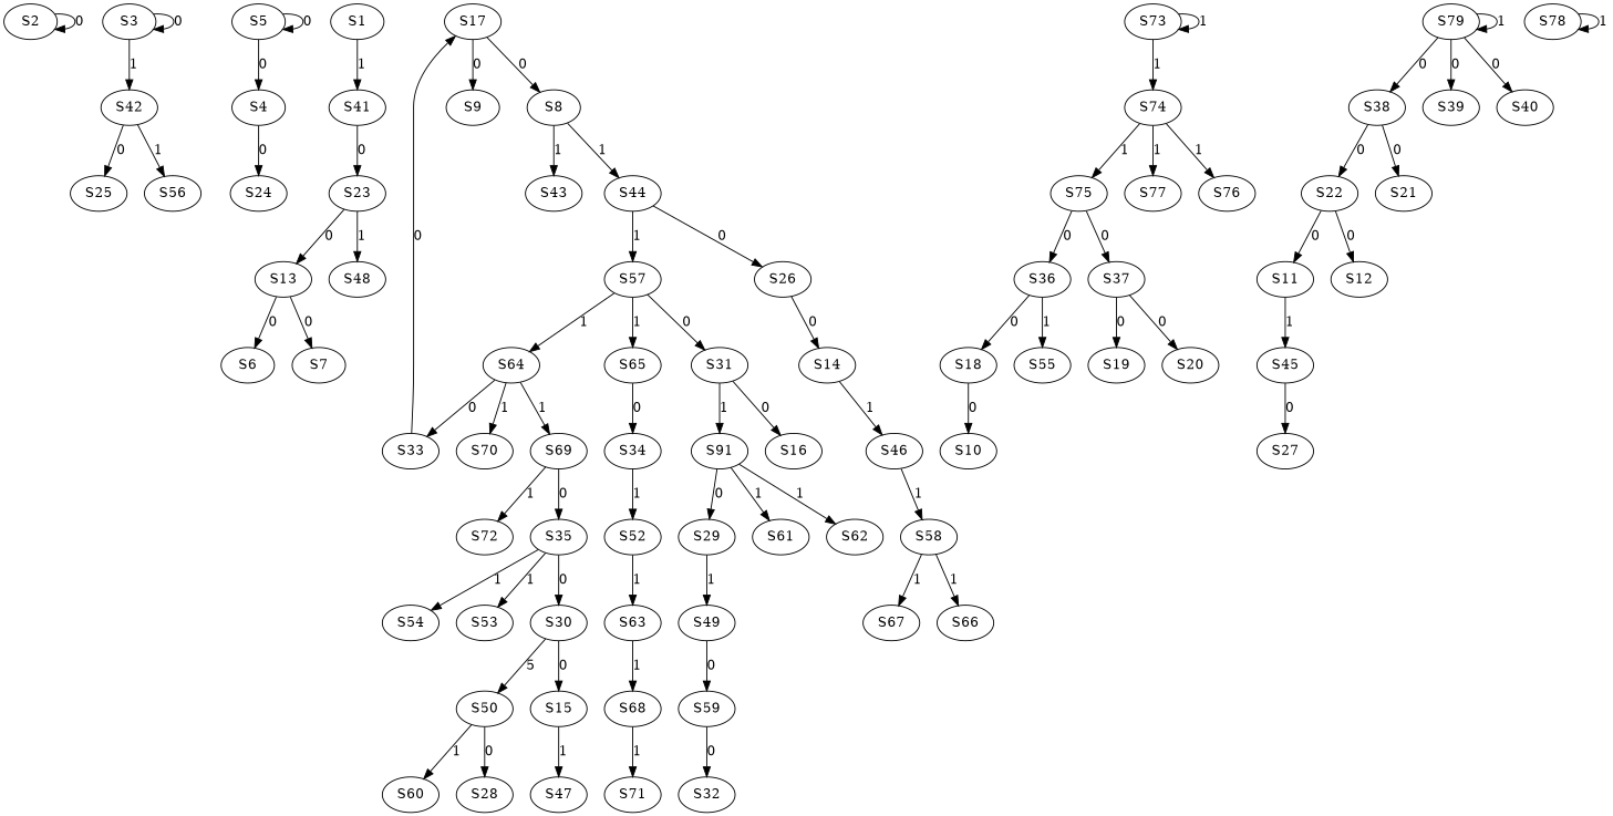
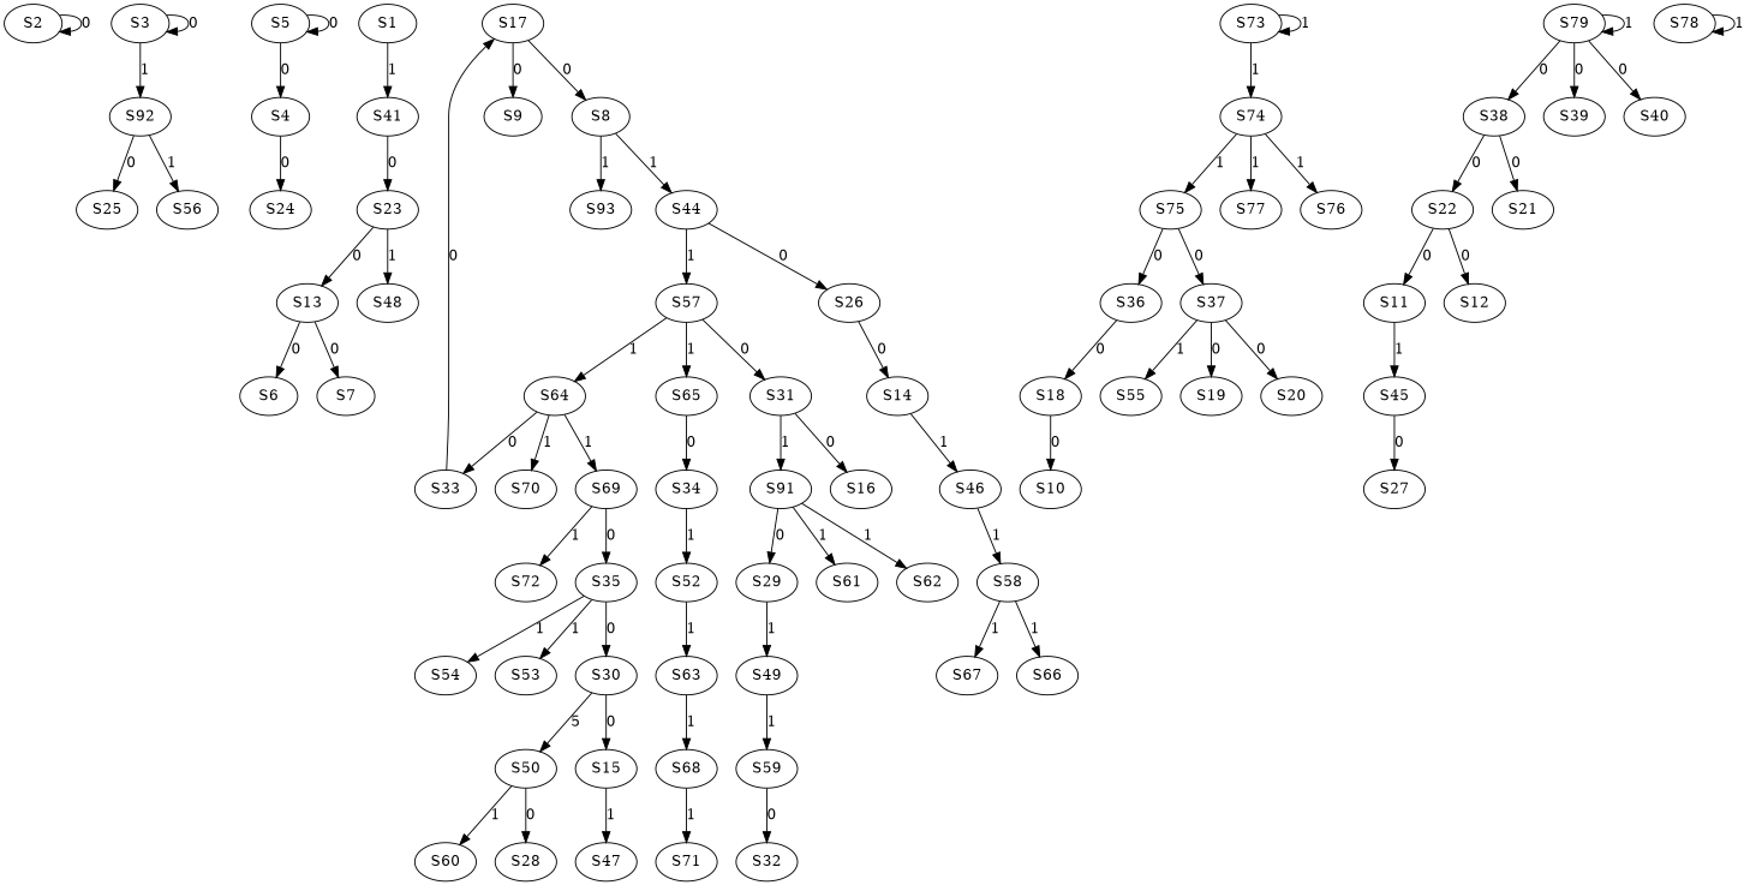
  strict digraph {
    S2
    S3
-   S42
+   S42 [label=S92]
    S25
    S56
    S5
    S4
    S24
    S13
    S6
    S7
    S17
    S8
    S9
    S44
-   S43
+   S43 [label=S93]
    S26
    S57
    S18
    S10
    S22
    S11
    S12
    S45
    S27
    S23
    S48
    S14
    S46
    S58
    S30
    S15
    S50
    S47
    S28
    S60
    S31
    S16
    n39 [label=S91]
    S29
    S61
    S62
    S33
    S36
    S37
    S19
    S20
    S55
    S38
    S21
    S41
    S64
    S65
    S49
    S59
    S69
    S70
    S34
    S32
    S35
    S72
    S52
    S63
    S54
    S53
    S75
    S79
    S39
    S40
    S1
    S66
    S67
    S68
    S71
    S73
    S74
    S77
    S76
    S78
    S2 -> S2 [label=0]
    S3 -> S3 [label=0]
    S3 -> S42 [label=1]
    S42 -> S25 [label=0]
    S42 -> S56 [label=1]
    S5 -> S5 [label=0]
    S5 -> S4 [label=0]
    S4 -> S24 [label=0]
    S13 -> S6 [label=0]
    S13 -> S7 [label=0]
    S17 -> S8 [label=0]
    S17 -> S9 [label=0]
    S8 -> S44 [label=1]
    S8 -> S43 [label=1]
    S44 -> S26 [label=0]
    S44 -> S57 [label=1]
    S26 -> S14 [label=0]
    S57 -> S31 [label=0]
    S57 -> S64 [label=1]
    S57 -> S65 [label=1]
    S18 -> S10 [label=0]
    S22 -> S11 [label=0]
    S22 -> S12 [label=0]
    S11 -> S45 [label=1]
    S45 -> S27 [label=0]
    S23 -> S13 [label=0]
    S23 -> S48 [label=1]
    S14 -> S46 [label=1]
    S46 -> S58 [label=1]
    S58 -> S66 [label=1]
    S58 -> S67 [label=1]
    S30 -> S15 [label=0]
    S30 -> S50 [label=5]
    S15 -> S47 [label=1]
    S50 -> S28 [label=0]
    S50 -> S60 [label=1]
    S31 -> S16 [label=0]
    S31 -> n39 [label=1]
    n39 -> S29 [label=0]
    n39 -> S61 [label=1]
    n39 -> S62 [label=1]
    S29 -> S49 [label=1]
    S33 -> S17 [label=0]
    S36 -> S18 [label=0]
    S37 -> S19 [label=0]
    S37 -> S20 [label=0]
-   S36 -> S55 [label=1]
+   S37 -> S55 [label=1]
    S38 -> S22 [label=0]
    S38 -> S21 [label=0]
    S41 -> S23 [label=0]
    S64 -> S33 [label=0]
    S64 -> S69 [label=1]
    S64 -> S70 [label=1]
    S65 -> S34 [label=0]
-   S49 -> S59 [label=0]
+   S49 -> S59 [label=1]
    S59 -> S32 [label=0]
    S69 -> S35 [label=0]
    S69 -> S72 [label=1]
    S34 -> S52 [label=1]
    S35 -> S30 [label=0]
    S35 -> S54 [label=1]
    S35 -> S53 [label=1]
    S52 -> S63 [label=1]
    S63 -> S68 [label=1]
    S75 -> S36 [label=0]
    S75 -> S37 [label=0]
    S79 -> S38 [label=0]
    S79 -> S79 [label=1]
    S79 -> S39 [label=0]
    S79 -> S40 [label=0]
    S1 -> S41 [label=1]
    S68 -> S71 [label=1]
    S73 -> S73 [label=1]
    S73 -> S74 [label=1]
    S74 -> S75 [label=1]
    S74 -> S77 [label=1]
    S74 -> S76 [label=1]
    S78 -> S78 [label=1]
  }
